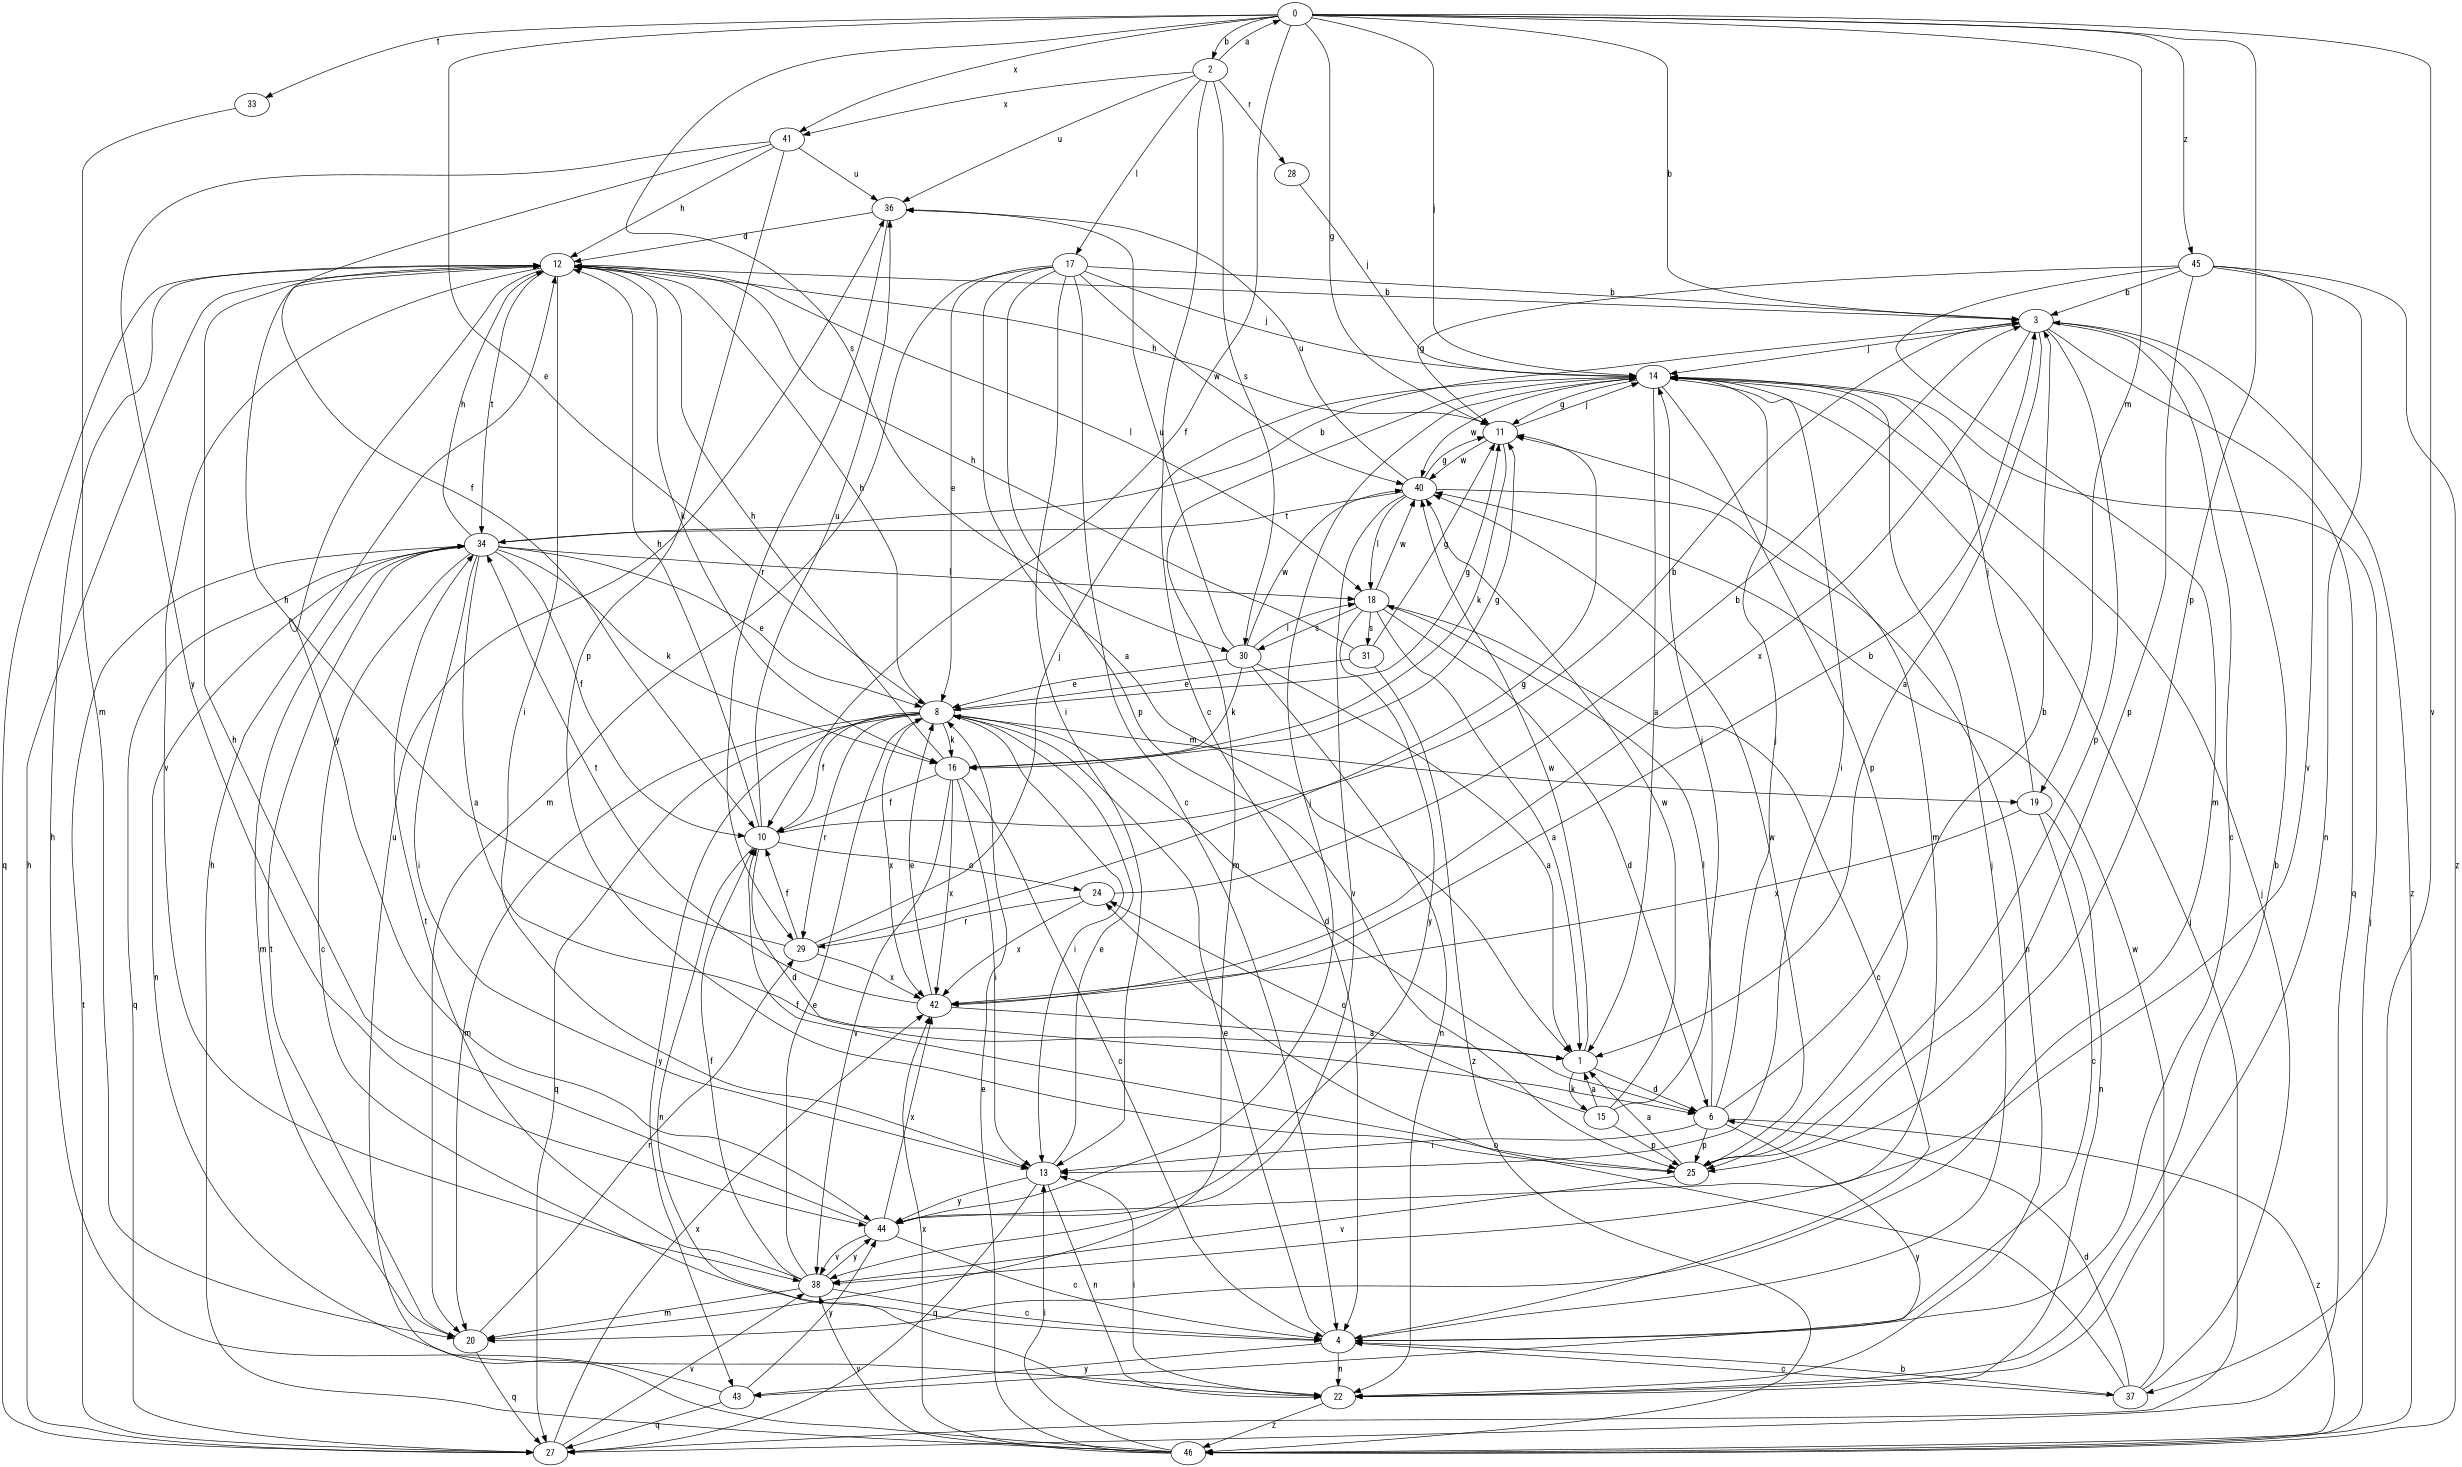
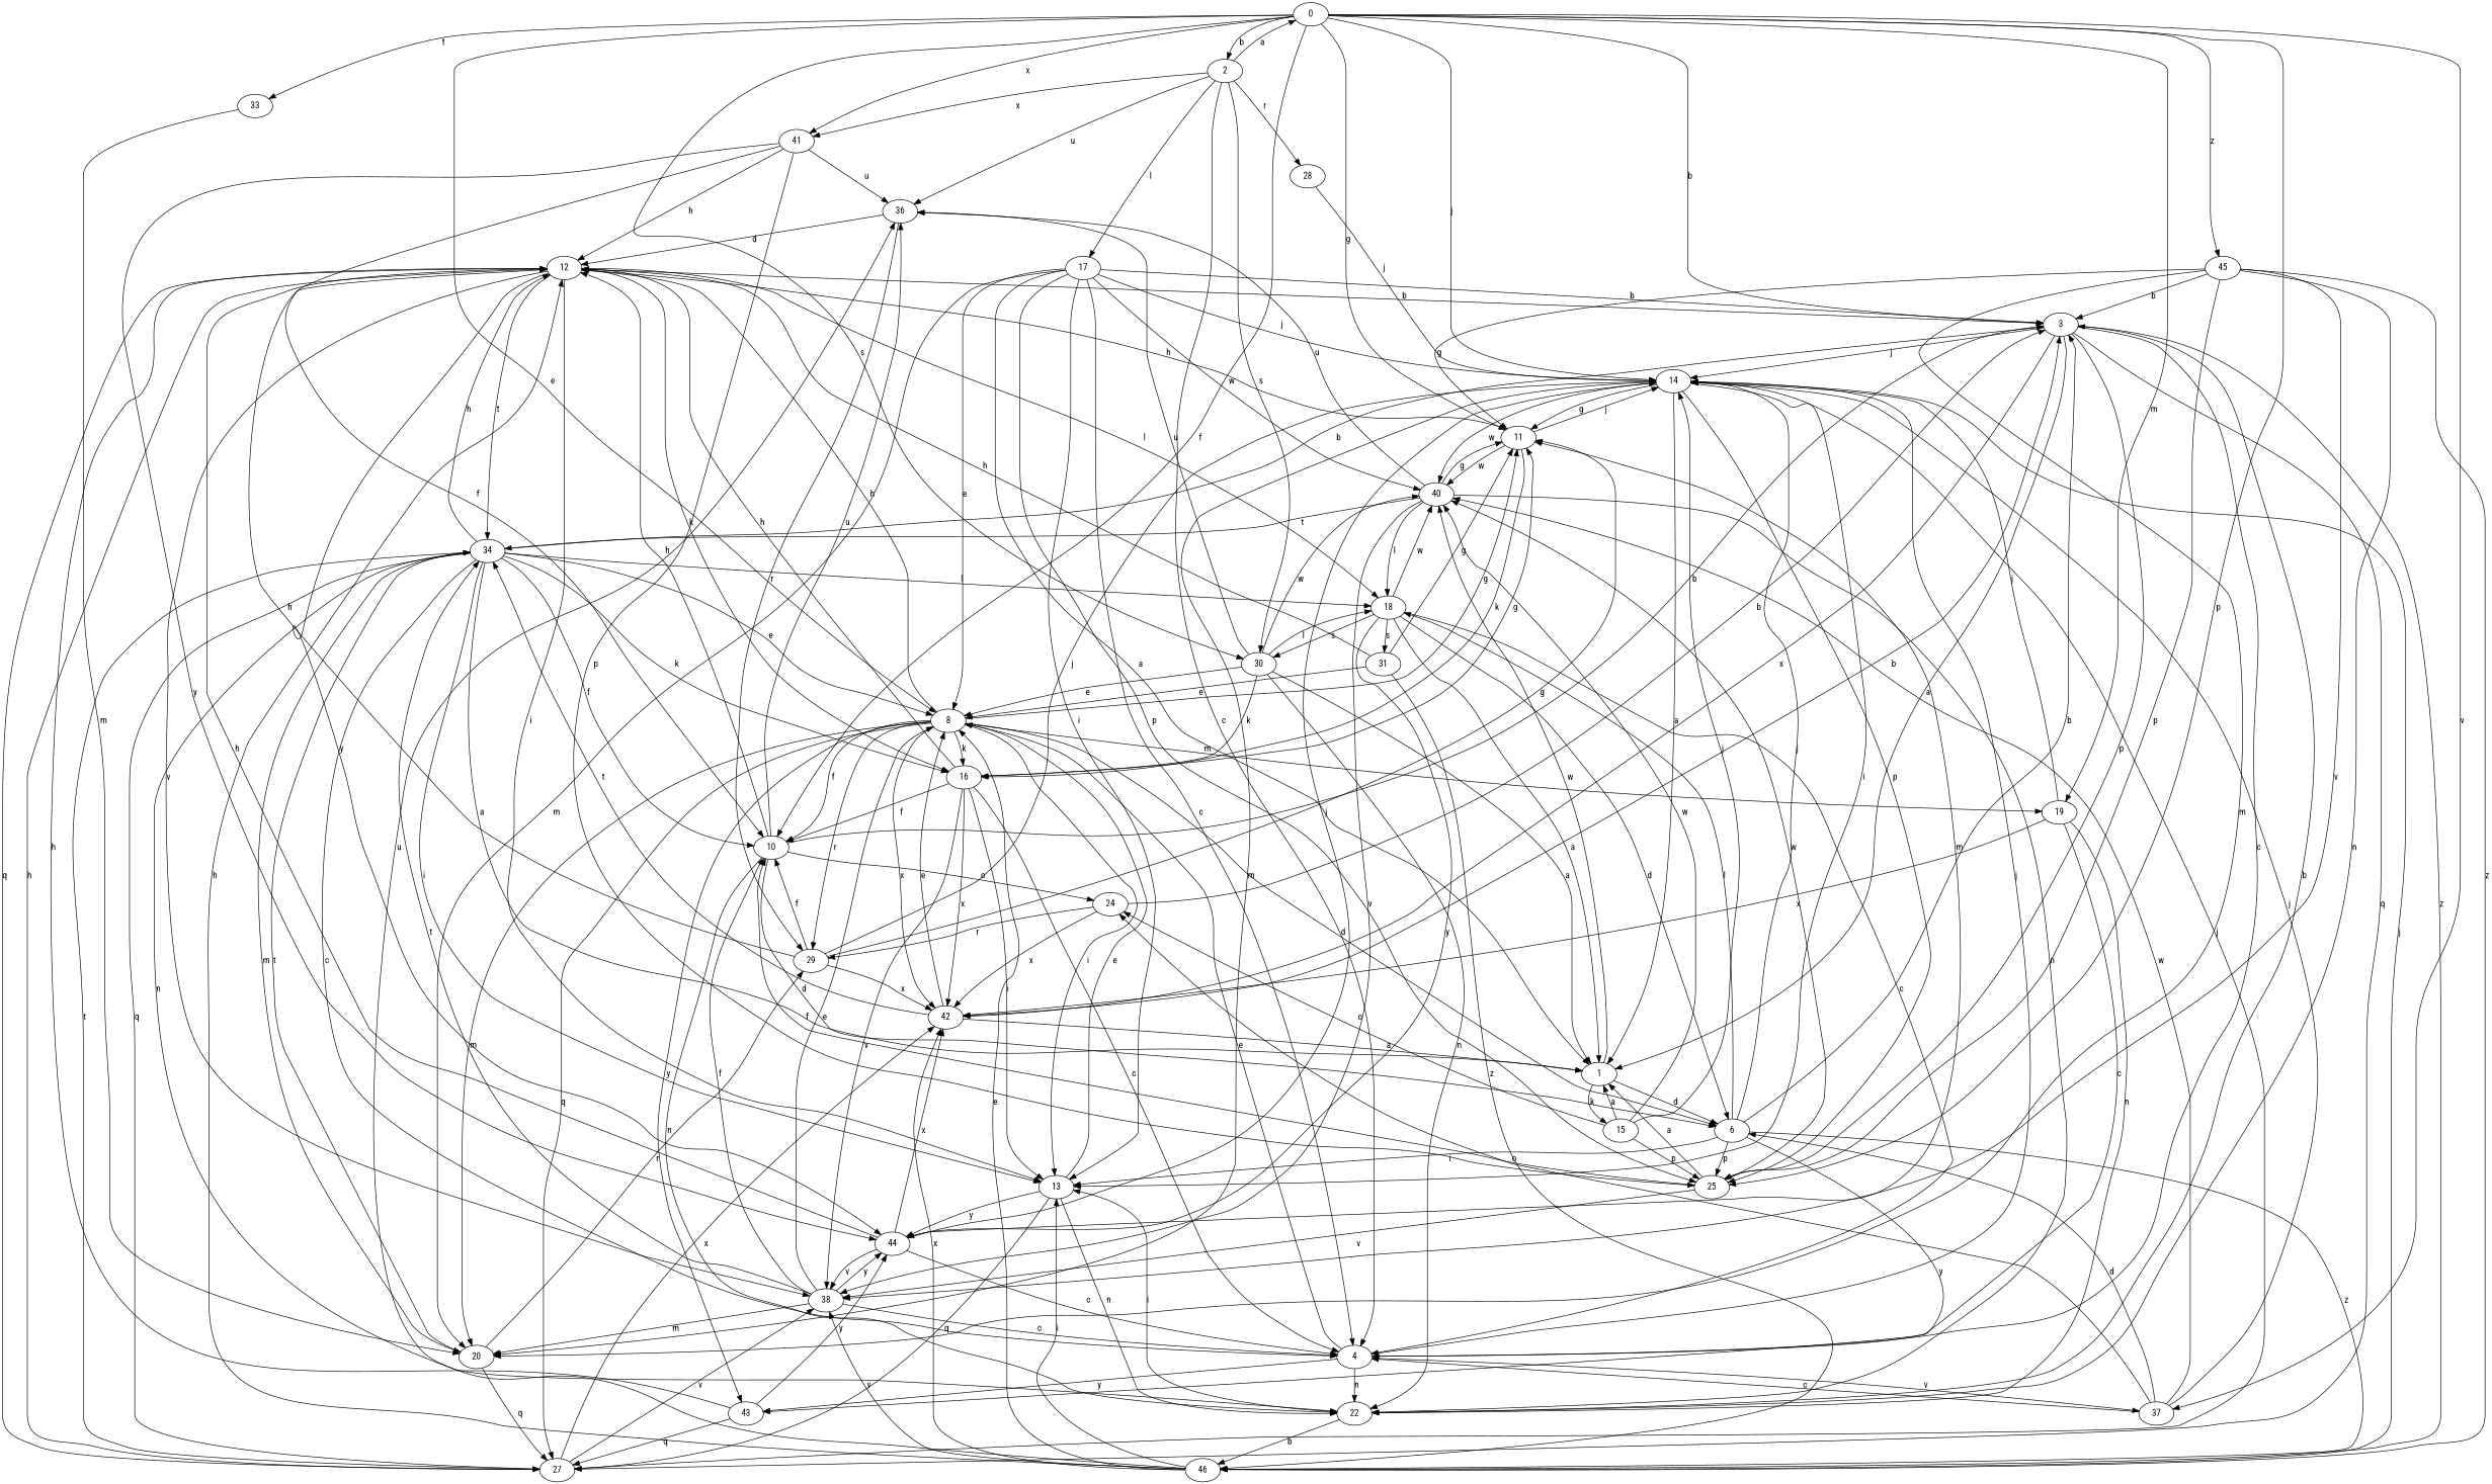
  strict digraph {
    fontname="Roboto Condensed"
    node [fontname="Roboto Condensed"]
    edge [fontname="Roboto Condensed"]
    0
    2
    3
    8
    10
    11
    14
    19
    25
    30
    33
    37
    41
    45
    4
    17
    28
    36
    1
    27
    42
    46
    6
    43
    13
    12
    16
    20
    29
    22
    24
    40
    38
    18
    44
    15
    34
    31
    0 -> 2 [label=b]
    0 -> 3 [label=b]
    0 -> 8 [label=e]
    0 -> 10 [label=f]
    0 -> 11 [label=g]
    0 -> 14 [label=j]
    0 -> 19 [label=m]
    0 -> 25 [label=p]
    0 -> 30 [label=s]
    0 -> 33 [label=t]
    0 -> 37 [label=v]
    0 -> 41 [label=x]
    0 -> 45 [label=z]
    2 -> 0 [label=a]
    2 -> 30 [label=s]
    2 -> 41 [label=x]
    2 -> 4 [label=c]
    2 -> 17 [label=l]
    2 -> 28 [label=r]
    2 -> 36 [label=u]
    3 -> 14 [label=j]
    3 -> 25 [label=p]
    3 -> 4 [label=c]
    3 -> 1 [label=a]
    3 -> 27 [label=q]
    3 -> 42 [label=x]
    3 -> 46 [label=z]
    8 -> 10 [label=f]
    8 -> 11 [label=g]
    8 -> 19 [label=m]
    8 -> 27 [label=q]
    8 -> 42 [label=x]
    8 -> 6 [label=d]
    8 -> 43 [label=y]
    8 -> 13 [label=i]
    8 -> 12 [label=h]
    8 -> 16 [label=k]
    8 -> 20 [label=m]
    8 -> 29 [label=r]
    10 -> 3 [label=b]
    10 -> 36 [label=u]
    10 -> 6 [label=d]
    10 -> 12 [label=h]
    10 -> 22 [label=n]
    10 -> 24 [label=o]
    11 -> 14 [label=j]
    11 -> 12 [label=h]
    11 -> 16 [label=k]
    11 -> 40 [label=w]
    14 -> 11 [label=g]
    14 -> 25 [label=p]
    14 -> 1 [label=a]
    14 -> 13 [label=i]
    14 -> 20 [label=m]
    14 -> 40 [label=w]
    19 -> 14 [label=j]
    19 -> 4 [label=c]
    19 -> 42 [label=x]
    19 -> 22 [label=n]
    25 -> 10 [label=f]
    25 -> 1 [label=a]
    25 -> 40 [label=w]
    25 -> 38 [label=v]
    30 -> 8 [label=e]
    30 -> 36 [label=u]
    30 -> 1 [label=a]
    30 -> 16 [label=k]
    30 -> 22 [label=n]
    30 -> 40 [label=w]
    30 -> 18 [label=l]
    33 -> 20 [label=m]
    37 -> 14 [label=j]
    37 -> 4 [label=c]
    37 -> 6 [label=d]
    37 -> 24 [label=o]
    37 -> 40 [label=w]
    41 -> 10 [label=f]
    41 -> 25 [label=p]
    41 -> 36 [label=u]
    41 -> 12 [label=h]
    41 -> 44 [label=y]
    45 -> 3 [label=b]
    45 -> 11 [label=g]
    45 -> 25 [label=p]
    45 -> 46 [label=z]
    45 -> 20 [label=m]
    45 -> 22 [label=n]
    45 -> 38 [label=v]
    4 -> 8 [label=e]
    4 -> 14 [label=j]
-   4 -> 37 [label=b]
+   4 -> 37 [label=v]
    4 -> 43 [label=y]
    4 -> 22 [label=n]
    17 -> 3 [label=b]
    17 -> 8 [label=e]
    17 -> 14 [label=j]
    17 -> 25 [label=p]
    17 -> 4 [label=c]
    17 -> 1 [label=a]
    17 -> 13 [label=i]
    17 -> 20 [label=m]
    17 -> 40 [label=w]
    28 -> 14 [label=j]
    36 -> 12 [label=d]
    36 -> 29 [label=r]
    1 -> 6 [label=d]
    1 -> 40 [label=w]
    1 -> 15 [label=k]
    27 -> 14 [label=j]
    27 -> 42 [label=x]
    27 -> 12 [label=h]
    27 -> 38 [label=v]
    27 -> 34 [label=t]
    42 -> 3 [label=b]
    42 -> 8 [label=e]
    42 -> 1 [label=a]
    42 -> 34 [label=t]
    46 -> 8 [label=e]
    46 -> 14 [label=j]
    46 -> 36 [label=u]
    46 -> 42 [label=x]
    46 -> 13 [label=i]
    46 -> 12 [label=h]
    46 -> 38 [label=v]
    6 -> 3 [label=b]
    6 -> 14 [label=j]
    6 -> 25 [label=p]
    6 -> 46 [label=z]
    6 -> 43 [label=y]
    6 -> 13 [label=i]
    6 -> 18 [label=l]
    43 -> 27 [label=q]
    43 -> 12 [label=h]
    43 -> 44 [label=y]
    13 -> 8 [label=e]
    13 -> 27 [label=q]
    13 -> 22 [label=n]
    13 -> 44 [label=y]
    12 -> 3 [label=b]
    12 -> 27 [label=q]
    12 -> 13 [label=i]
    12 -> 16 [label=k]
    12 -> 38 [label=v]
    12 -> 18 [label=l]
    12 -> 44 [label=y]
    12 -> 34 [label=t]
    16 -> 10 [label=f]
    16 -> 11 [label=g]
    16 -> 4 [label=c]
    16 -> 42 [label=x]
    16 -> 13 [label=i]
    16 -> 12 [label=h]
    16 -> 38 [label=v]
    20 -> 27 [label=q]
    20 -> 29 [label=r]
    20 -> 34 [label=t]
    29 -> 10 [label=f]
    29 -> 11 [label=g]
    29 -> 14 [label=j]
    29 -> 42 [label=x]
    29 -> 12 [label=h]
    22 -> 3 [label=b]
-   22 -> 46 [label=z]
+   22 -> 46 [label=b]
    22 -> 13 [label=i]
    24 -> 3 [label=b]
    24 -> 42 [label=x]
    24 -> 29 [label=r]
    40 -> 11 [label=g]
    40 -> 36 [label=u]
    40 -> 22 [label=n]
    40 -> 38 [label=v]
    40 -> 18 [label=l]
    40 -> 34 [label=t]
    38 -> 8 [label=e]
    38 -> 10 [label=f]
    38 -> 4 [label=c]
    38 -> 20 [label=m]
    38 -> 44 [label=y]
    38 -> 34 [label=t]
    18 -> 30 [label=s]
    18 -> 4 [label=c]
    18 -> 1 [label=a]
    18 -> 6 [label=d]
    18 -> 40 [label=w]
    18 -> 44 [label=y]
    18 -> 31 [label=s]
    44 -> 11 [label=m]
    44 -> 14 [label=j]
    44 -> 4 [label=c]
    44 -> 42 [label=x]
    44 -> 12 [label=h]
    44 -> 38 [label=v]
    15 -> 14 [label=j]
    15 -> 25 [label=p]
    15 -> 1 [label=a]
    15 -> 24 [label=o]
    15 -> 40 [label=w]
    34 -> 3 [label=b]
    34 -> 8 [label=e]
    34 -> 10 [label=f]
    34 -> 4 [label=c]
    34 -> 1 [label=a]
    34 -> 27 [label=q]
    34 -> 13 [label=i]
    34 -> 12 [label=h]
    34 -> 16 [label=k]
    34 -> 20 [label=m]
    34 -> 22 [label=n]
    34 -> 18 [label=l]
    31 -> 8 [label=e]
    31 -> 11 [label=g]
    31 -> 46 [label=z]
    31 -> 12 [label=h]
  }
